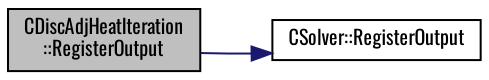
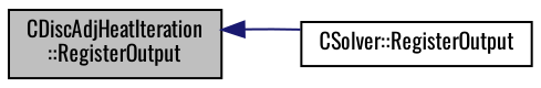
  digraph {
    rankdir=LR
    fontname=Oswald
    node [color=black fontname=Oswald fontsize=10 shape=record style=filled]
    n1 [fillcolor=grey75 fontcolor=black height=0.2 label="CDiscAdjHeatIteration\l::RegisterOutput" width=0.4]
    n2 [fillcolor=white height=0.2 label="CSolver::RegisterOutput" width=0.4]
-   n1 -> n2 [color=midnightblue fontname=Oswald fontsize=10 labelfontname=Helvetica labelfontsize=10 style=solid]
+   n2 -> n1 [color=midnightblue fontname=Oswald fontsize=10 labelfontname=Helvetica labelfontsize=10 style=solid]
  }
